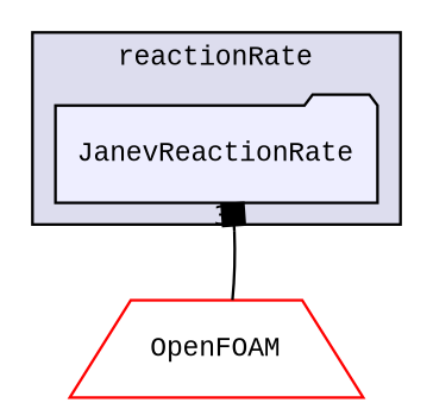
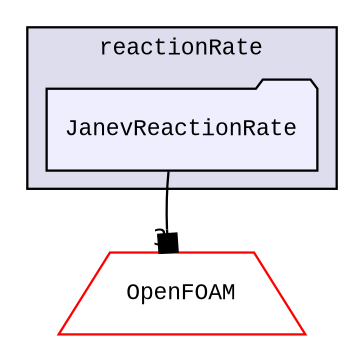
  digraph {
    compound=true
    fontname="Liberation Mono"
    node [fontname="Liberation Mono" fontsize=10]
    n1 [fillcolor="#eeeeff" label=JanevReactionRate pencolor=black shape=folder style=filled]
    n2 [color=red label=OpenFOAM shape=trapezium]
    subgraph cluster_1 {
      bgcolor="#ddddee"
      fontsize=10
      label=reactionRate
      pencolor=black
      n1
    }
-   n2 -> n1 [headlabel=3 labeldistance=1.5 labelfontname=Helvetica labelfontsize=10 arrowhead=box fontname="Liberation Mono"]
+   n1 -> n2 [headlabel=3 labeldistance=1.5 labelfontname=Helvetica labelfontsize=10 arrowhead=box fontname="Liberation Mono"]
  }
